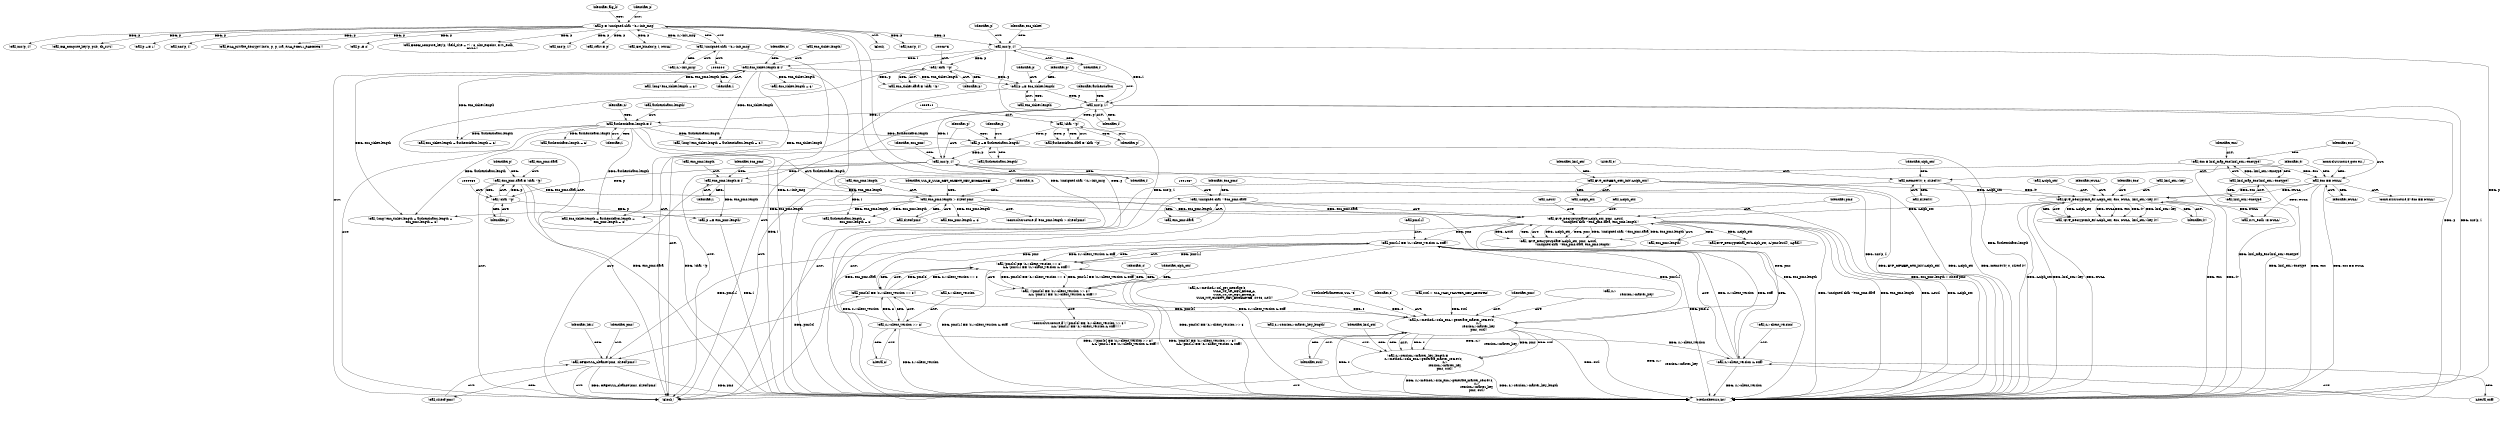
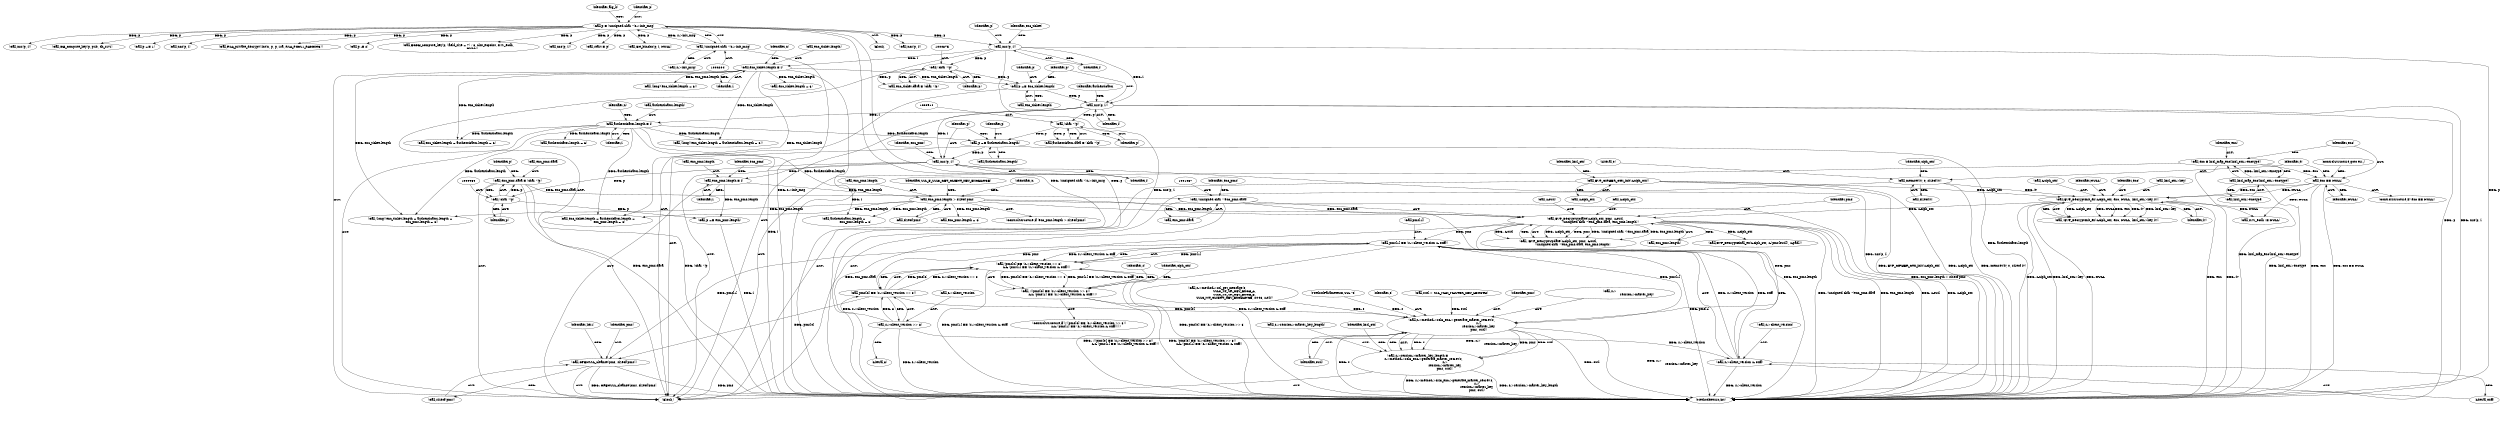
  digraph {
    n1 [label="(Call,pms[1] == (s->client_version & 0xff))"]
    n2 [label="(Call,s->client_version & 0xff)"]
    n3 [label="(Call,(pms[0] == (s->client_version >> 8))\n              && (pms[1] == (s->client_version & 0xff)))"]
    n4 [label="(Call,s->method->ssl3_enc->generate_master_secret(s,\n                                                        s->\n                                                        session->master_key,\n                                                        pms, outl))"]
    n5 [label="(Call,OPENSSL_cleanse(pms, sizeof(pms)))"]
    n6 [label="(MethodReturn,int)"]
    n7 [label="(Literal,0xff)"]
    n8 [label="(Call,pms[0] == (s->client_version >> 8))"]
    n9 [label="(Call,!((pms[0] == (s->client_version >> 8))\n              && (pms[1] == (s->client_version & 0xff))))"]
    n10 [label="(Call,s->session->master_key_length =\n            s->method->ssl3_enc->generate_master_secret(s,\n                                                        s->\n                                                        session->master_key,\n                                                        pms, outl))"]
    n11 [label="(Identifier,outl)"]
    n12 [label="(Block,)"]
    n13 [label="(Call,sizeof(pms))"]
    n14 [label="(Call,EVP_DecryptUpdate(&ciph_ctx, pms, &outl,\n                               (unsigned char *)enc_pms.data, enc_pms.length))"]
    n15 [label="(Call,!EVP_DecryptUpdate(&ciph_ctx, pms, &outl,\n                               (unsigned char *)enc_pms.data, enc_pms.length))"]
    n16 [label="(Call,enc_pms.length)"]
    n17 [label="(Call,EVP_DecryptFinal_ex(&ciph_ctx, &(pms[outl]), &padl))"]
    n18 [label="(Call,s->client_version >> 8)"]
    n19 [label="(Call,EVP_DecryptInit_ex(&ciph_ctx, enc, NULL, kssl_ctx->key, iv))"]
    n20 [label="(Call,!EVP_DecryptInit_ex(&ciph_ctx, enc, NULL, kssl_ctx->key, iv))"]
    n21 [label="(Call,srvr_ecdh != NULL)"]
    n22 [label="(Identifier,iv)"]
    n23 [label="(Call,EVP_CIPHER_CTX_init(&ciph_ctx))"]
    n24 [label="(Call,&ciph_ctx)"]
    n25 [label="(Call,enc == NULL)"]
    n26 [label="(Identifier,NULL)"]
    n27 [label="(ControlStructure,if (enc == NULL))"]
    n28 [label="(Call,enc = kssl_map_enc(kssl_ctx->enctype))"]
    n29 [label="(Call,kssl_map_enc(kssl_ctx->enctype))"]
    n30 [label="(Call,kssl_ctx->enctype)"]
    n31 [label="(Call,memset(iv, 0, sizeof iv))"]
    n32 [label="(Call,sizeof iv)"]
    n33 [label="(Call,(unsigned char *)enc_pms.data)"]
    n34 [label="(Call,enc_pms.data)"]
    n35 [label="(Call,enc_pms.data = (char *)p)"]
    n36 [label="(Call,(char *)p)"]
    n37 [label="(Call,p += enc_pms.length)"]
    n38 [label="(Identifier,p)"]
    n39 [label="(Call,n2s(p, i))"]
    n40 [label="(Call,enc_pms.length = i)"]
    n41 [label="(Identifier,i)"]
    n42 [label="(Call,enc_pms.length > sizeof pms)"]
    n43 [label="(Identifier,i)"]
    n44 [label="(Call,p += authenticator.length)"]
    n45 [label="(Call,authenticator.length)"]
    n46 [label="(Call,authenticator.length = i)"]
    n47 [label="(Call,authenticator.length +\n                        enc_pms.length + 6)"]
    n48 [label="(Call,enc_ticket.length + authenticator.length +\n                        enc_pms.length + 6)"]
    n49 [label="(Call,enc_ticket.length + authenticator.length + 6)"]
    n50 [label="(Call,(long)(enc_ticket.length + authenticator.length + 6))"]
    n51 [label="(Call,(long)(enc_ticket.length + authenticator.length +\n                        enc_pms.length + 6))"]
    n52 [label="(Identifier,i)"]
    n53 [label="(Call,authenticator.length + 6)"]
    n54 [label="(Call,n2s(p, i))"]
    n55 [label="(Call,(char *)p)"]
    n56 [label="(Identifier,i)"]
    n57 [label="(Identifier,p)"]
    n58 [label="(Call,authenticator.data = (char *)p)"]
    n59 [label="(Call,p += enc_ticket.length)"]
    n60 [label="(Call,enc_ticket.length)"]
    n61 [label="(Call,enc_ticket.length = i)"]
    n62 [label="(Call,(long)(enc_ticket.length + 6))"]
    n63 [label="(Identifier,i)"]
    n64 [label="(Call,enc_ticket.length + 6)"]
    n65 [label="(Call,n2s(p, i))"]
    n66 [label="(Call,(char *)p)"]
    n67 [label="(Identifier,i)"]
    n68 [label="(Identifier,p)"]
    n69 [label="(Call,enc_ticket.data = (char *)p)"]
    n70 [label="(Call,p = (unsigned char *)s->init_msg)"]
    n71 [label="(Call,(unsigned char *)s->init_msg)"]
    n72 [label="(Block,)"]
    n73 [label="(Call,n2s(p, i))"]
    n74 [label="(Call,n2s(p, i))"]
    n75 [label="(Call,DH_compute_key(p, pub, dh_srvr))"]
    n76 [label="(Call,p += 1)"]
    n77 [label="(Call,n2s(p, i))"]
    n78 [label="(Call,RSA_private_decrypt((int)n, p, p, rsa, RSA_PKCS1_PADDING))"]
    n79 [label="(Call,p -= 2)"]
    n80 [label="(Call,ECDH_compute_key(p, (field_size + 7) / 8, clnt_ecpoint, srvr_ecdh,\n                             NULL))"]
    n81 [label="(Call,n2s(p, i))"]
    n82 [label="(Call,start = p)"]
    n83 [label="(Call,BN_bin2bn(p, i, NULL))"]
    n84 [label="(Call,s->init_msg)"]
    n85 [label="(Call,sizeof pms)"]
    n86 [label="(Call,enc_pms.length + 6)"]
    n87 [label="(ControlStructure,if (enc_pms.length > sizeof pms))"]
    n88 [label="(Literal,8)"]
    n89 [label="(ControlStructure,if (!((pms[0] == (s->client_version >> 8))\n              && (pms[1] == (s->client_version & 0xff)))))"]
    n90 [label="(Call,authenticator.length)"]
    n91 [label="(ControlStructure,goto err;)"]
    n92 [label="(Identifier,iv)"]
    n93 [label="(Identifier,enc)"]
    n94 [label="(Identifier,alg_k)"]
    n95 [label="(Literal,0)"]
    n96 [label="(Call,&ciph_ctx)"]
    n97 [label="(Identifier,pms)"]
    n98 [label="(Identifier,NULL)"]
    n99 [label="(Call,&outl)"]
    n100 [label="(Identifier,n)"]
    n101 [label="(Identifier,enc_pms)"]
    n102 [label="(Call,&ciph_ctx)"]
    n103 [label="(Call,enc_pms.data)"]
    n104 [label="(Identifier,p)"]
    n105 [label="(Identifier,kssl_ctx)"]
    n106 [label="(Identifier,authenticator)"]
    n107 [label="(Identifier,n)"]
    n108 [label="(Call,s->session->master_key_length)"]
    n109 [label="(Identifier,s)"]
    n110 [label="(Identifier,enc)"]
    n111 [label="(Call,kssl_ctx->key)"]
    n112 [label="(Call,outl > SSL_MAX_MASTER_KEY_LENGTH)"]
    n113 [label="(Identifier,pms)"]
    n114 [label="(Identifier,pms)"]
    n115 [label="(Call,s->\n                                                        session->master_key)"]
    n116 [label="(Call,s->method->ssl_get_message(s,\n                                   SSL3_ST_SR_KEY_EXCH_A,\n                                   SSL3_ST_SR_KEY_EXCH_B,\n                                   SSL3_MT_CLIENT_KEY_EXCHANGE, 2048, &ok))"]
    n117 [label="(MethodParameterIn,SSL *s)"]
    n118 [label="(Identifier,p)"]
    n119 [label="(Identifier,p)"]
    n120 [label="(Identifier,n)"]
    n121 [label="(Call,enc_pms.length)"]
    n122 [label="(Identifier,enc_pms)"]
    n123 [label="(Call,enc_pms.length)"]
    n124 [label="(Identifier,s)"]
    n125 [label="(Identifier,enc)"]
    n126 [label="(Identifier,ciph_ctx)"]
    n127 [label="(Identifier,kerr)"]
    n128 [label="(Identifier,ciph_ctx)"]
    n129 [label="(Identifier,p)"]
    n130 [label="(Identifier,p)"]
    n131 [label="(Identifier,p)"]
    n132 [label="(Call,s->client_version)"]
    n133 [label="(Identifier,p)"]
    n134 [label="(Identifier,enc_ticket)"]
    n135 [label="(Identifier,kssl_ctx)"]
    n136 [label="(Call,enc_ticket.length)"]
    n137 [label="(Identifier,enc_pms)"]
    n138 [label="(Identifier,SSL_F_SSL3_GET_CLIENT_KEY_EXCHANGE)"]
    n139 [label="(Call,pms[1])"]
    n140 [label="(Call,s->client_version)"]
    1001087
    1000934
    1000204
    1000875
    1000914
    n1 -> n2 [label="CFG: "]
    n1 -> n3 [label="AST: "]
    n1 -> n3 [label="DDG: pms[1]"]
    n1 -> n3 [label="DDG: s->client_version & 0xff"]
    n1 -> n4 [label="DDG: pms[1]"]
    n1 -> n5 [label="DDG: pms[1]"]
    n1 -> n6 [label="DDG: s->client_version & 0xff"]
    n1 -> n6 [label="DDG: pms[1]"]
    n2 -> n1 [label="AST: "]
    n2 -> n1 [label="DDG: s->client_version"]
    n2 -> n1 [label="DDG: 0xff"]
    n2 -> n6 [label="DDG: s->client_version"]
    n2 -> n7 [label="CFG: "]
    n3 -> n1 [label="CFG: "]
    n3 -> n6 [label="DDG: pms[0] == (s->client_version >> 8)"]
    n3 -> n6 [label="DDG: pms[1] == (s->client_version & 0xff)"]
    n3 -> n8 [label="CFG: "]
    n3 -> n9 [label="AST: "]
    n3 -> n9 [label="DDG: pms[0] == (s->client_version >> 8)"]
    n3 -> n9 [label="DDG: pms[1] == (s->client_version & 0xff)"]
    n4 -> n6 [label="DDG: outl"]
    n4 -> n6 [label="DDG: s->\n                                                        session->master_key"]
    n4 -> n6 [label="DDG: s"]
    n4 -> n10 [label="AST: "]
    n4 -> n10 [label="DDG: s"]
    n4 -> n10 [label="DDG: s->\n                                                        session->master_key"]
    n4 -> n10 [label="DDG: pms"]
    n4 -> n10 [label="DDG: outl"]
    n4 -> n11 [label="CFG: "]
    n5 -> n6 [label="DDG: pms"]
    n5 -> n6 [label="DDG: OPENSSL_cleanse(pms, sizeof(pms))"]
    n5 -> n12 [label="AST: "]
    n5 -> n13 [label="CFG: "]
    n7 -> n2 [label="AST: "]
    n8 -> n3 [label="AST: "]
    n8 -> n3 [label="DDG: pms[0]"]
    n8 -> n3 [label="DDG: s->client_version >> 8"]
    n8 -> n4 [label="DDG: pms[0]"]
    n8 -> n5 [label="DDG: pms[0]"]
    n8 -> n18 [label="CFG: "]
    n9 -> n3 [label="CFG: "]
    n9 -> n6 [label="DDG: (pms[0] == (s->client_version >> 8))\n              && (pms[1] == (s->client_version & 0xff))"]
    n9 -> n6 [label="DDG: !((pms[0] == (s->client_version >> 8))\n              && (pms[1] == (s->client_version & 0xff)))"]
    n9 -> n89 [label="AST: "]
    n10 -> n4 [label="CFG: "]
    n10 -> n6 [label="DDG: s->session->master_key_length"]
    n10 -> n6 [label="DDG: s->method->ssl3_enc->generate_master_secret(s,\n                                                        s->\n                                                        session->master_key,\n                                                        pms, outl)"]
    n10 -> n12 [label="AST: "]
    n11 -> n4 [label="AST: "]
    n13 -> n5 [label="AST: "]
    n14 -> n1 [label="DDG: pms"]
    n14 -> n4 [label="DDG: pms"]
    n14 -> n6 [label="DDG: (unsigned char *)enc_pms.data"]
    n14 -> n6 [label="DDG: enc_pms.length"]
    n14 -> n6 [label="DDG: &outl"]
    n14 -> n6 [label="DDG: &ciph_ctx"]
    n14 -> n8 [label="DDG: pms"]
    n14 -> n15 [label="AST: "]
    n14 -> n15 [label="DDG: &ciph_ctx"]
    n14 -> n15 [label="DDG: pms"]
    n14 -> n15 [label="DDG: (unsigned char *)enc_pms.data"]
    n14 -> n15 [label="DDG: enc_pms.length"]
    n14 -> n15 [label="DDG: &outl"]
    n14 -> n16 [label="CFG: "]
    n14 -> n17 [label="DDG: &ciph_ctx"]
    n15 -> n14 [label="CFG: "]
    n16 -> n14 [label="AST: "]
    n18 -> n2 [label="DDG: s->client_version"]
    n18 -> n6 [label="DDG: s->client_version"]
    n18 -> n8 [label="AST: "]
    n18 -> n8 [label="DDG: s->client_version"]
    n18 -> n8 [label="DDG: 8"]
    n18 -> n88 [label="CFG: "]
    n19 -> n6 [label="DDG: iv"]
    n19 -> n6 [label="DDG: &ciph_ctx"]
    n19 -> n6 [label="DDG: kssl_ctx->key"]
    n19 -> n6 [label="DDG: NULL"]
    n19 -> n6 [label="DDG: enc"]
    n19 -> n14 [label="DDG: &ciph_ctx"]
    n19 -> n20 [label="AST: "]
    n19 -> n20 [label="DDG: &ciph_ctx"]
    n19 -> n20 [label="DDG: NULL"]
    n19 -> n20 [label="DDG: enc"]
    n19 -> n20 [label="DDG: iv"]
    n19 -> n20 [label="DDG: kssl_ctx->key"]
    n19 -> n21 [label="DDG: NULL"]
    n19 -> n22 [label="CFG: "]
    n20 -> n19 [label="CFG: "]
    n22 -> n19 [label="AST: "]
    n23 -> n6 [label="DDG: EVP_CIPHER_CTX_init(&ciph_ctx)"]
    n23 -> n6 [label="DDG: &ciph_ctx"]
    n23 -> n12 [label="AST: "]
    n23 -> n19 [label="DDG: &ciph_ctx"]
    n23 -> n24 [label="CFG: "]
    n24 -> n23 [label="AST: "]
    n25 -> n6 [label="DDG: enc"]
    n25 -> n6 [label="DDG: enc == NULL"]
    n25 -> n19 [label="DDG: enc"]
    n25 -> n19 [label="DDG: NULL"]
    n25 -> n21 [label="DDG: NULL"]
    n25 -> n26 [label="CFG: "]
    n25 -> n27 [label="AST: "]
    n26 -> n25 [label="AST: "]
    n28 -> n6 [label="DDG: kssl_map_enc(kssl_ctx->enctype)"]
    n28 -> n12 [label="AST: "]
    n28 -> n25 [label="DDG: enc"]
    n28 -> n29 [label="CFG: "]
    n29 -> n6 [label="DDG: kssl_ctx->enctype"]
    n29 -> n28 [label="AST: "]
    n29 -> n28 [label="DDG: kssl_ctx->enctype"]
    n29 -> n30 [label="CFG: "]
    n30 -> n29 [label="AST: "]
    n31 -> n6 [label="DDG: memset(iv, 0, sizeof iv)"]
    n31 -> n12 [label="AST: "]
    n31 -> n19 [label="DDG: iv"]
    n31 -> n32 [label="CFG: "]
    n32 -> n31 [label="AST: "]
    n33 -> n6 [label="DDG: enc_pms.data"]
    n33 -> n14 [label="AST: "]
    n33 -> n14 [label="DDG: enc_pms.data"]
    n33 -> n34 [label="CFG: "]
    n34 -> n33 [label="AST: "]
    n35 -> n6 [label="DDG: (char *)p"]
    n35 -> n6 [label="DDG: enc_pms.data"]
    n35 -> n12 [label="AST: "]
    n35 -> n33 [label="DDG: enc_pms.data"]
    n35 -> n36 [label="CFG: "]
    n36 -> n35 [label="AST: "]
    n36 -> n35 [label="DDG: p"]
    n36 -> n37 [label="DDG: p"]
    n36 -> n38 [label="CFG: "]
    n37 -> n6 [label="DDG: i"]
    n38 -> n36 [label="AST: "]
    n39 -> n6 [label="DDG: n2s(p, i)"]
    n39 -> n12 [label="AST: "]
    n39 -> n36 [label="DDG: p"]
    n39 -> n40 [label="DDG: i"]
    n39 -> n41 [label="CFG: "]
    n40 -> n12 [label="AST: "]
    n40 -> n37 [label="DDG: enc_pms.length"]
    n40 -> n42 [label="DDG: enc_pms.length"]
    n40 -> n43 [label="CFG: "]
    n41 -> n39 [label="AST: "]
    n42 -> n6 [label="DDG: enc_pms.length > sizeof pms"]
    n42 -> n6 [label="DDG: enc_pms.length"]
    n42 -> n14 [label="DDG: enc_pms.length"]
    n42 -> n47 [label="DDG: enc_pms.length"]
    n42 -> n48 [label="DDG: enc_pms.length"]
    n42 -> n51 [label="DDG: enc_pms.length"]
    n42 -> n85 [label="CFG: "]
    n42 -> n86 [label="DDG: enc_pms.length"]
    n42 -> n87 [label="AST: "]
    n43 -> n40 [label="AST: "]
    n44 -> n6 [label="DDG: authenticator.length"]
    n44 -> n12 [label="AST: "]
    n44 -> n39 [label="DDG: p"]
    n44 -> n45 [label="CFG: "]
    n45 -> n44 [label="AST: "]
    n46 -> n6 [label="DDG: i"]
    n46 -> n12 [label="AST: "]
    n46 -> n44 [label="DDG: authenticator.length"]
-   n46 -> n47 [label="AST: authenticator.length"]
+   n46 -> n47 [label="DDG: authenticator.length"]
    n46 -> n48 [label="DDG: authenticator.length"]
    n46 -> n49 [label="DDG: authenticator.length"]
    n46 -> n50 [label="DDG: authenticator.length"]
    n46 -> n51 [label="DDG: authenticator.length"]
    n46 -> n52 [label="CFG: "]
    n46 -> n53 [label="DDG: authenticator.length"]
    n52 -> n46 [label="AST: "]
    n54 -> n6 [label="DDG: p"]
    n54 -> n6 [label="DDG: n2s(p, i)"]
    n54 -> n12 [label="AST: "]
    n54 -> n39 [label="DDG: i"]
    n54 -> n46 [label="DDG: i"]
    n54 -> n55 [label="DDG: p"]
    n54 -> n56 [label="CFG: "]
    n55 -> n44 [label="DDG: p"]
    n55 -> n57 [label="CFG: "]
    n55 -> n58 [label="AST: "]
    n55 -> n58 [label="DDG: p"]
    n56 -> n54 [label="AST: "]
    n57 -> n55 [label="AST: "]
    n58 -> n55 [label="CFG: "]
    n59 -> n12 [label="AST: "]
    n59 -> n54 [label="DDG: p"]
    n59 -> n60 [label="CFG: "]
    n60 -> n59 [label="AST: "]
    n61 -> n6 [label="DDG: i"]
    n61 -> n12 [label="AST: "]
    n61 -> n48 [label="DDG: enc_ticket.length"]
    n61 -> n49 [label="DDG: enc_ticket.length"]
    n61 -> n50 [label="DDG: enc_ticket.length"]
    n61 -> n51 [label="DDG: enc_ticket.length"]
    n61 -> n59 [label="DDG: enc_ticket.length"]
    n61 -> n62 [label="DDG: enc_pms.length"]
    n61 -> n63 [label="CFG: "]
    n61 -> n64 [label="DDG: enc_ticket.length"]
    n63 -> n61 [label="AST: "]
    n65 -> n6 [label="DDG: p"]
    n65 -> n6 [label="DDG: n2s(p, i)"]
    n65 -> n12 [label="AST: "]
    n65 -> n54 [label="DDG: i"]
    n65 -> n61 [label="DDG: i"]
    n65 -> n66 [label="DDG: p"]
    n65 -> n67 [label="CFG: "]
    n66 -> n59 [label="DDG: p"]
    n66 -> n68 [label="CFG: "]
    n66 -> n69 [label="AST: "]
    n66 -> n69 [label="DDG: p"]
    n67 -> n65 [label="AST: "]
    n68 -> n66 [label="AST: "]
    n69 -> n66 [label="CFG: "]
    n70 -> n6 [label="DDG: (unsigned char *)s->init_msg"]
    n70 -> n6 [label="DDG: p"]
    n70 -> n65 [label="DDG: p"]
    n70 -> n71 [label="CFG: "]
    n70 -> n72 [label="AST: "]
    n70 -> n73 [label="DDG: p"]
    n70 -> n74 [label="DDG: p"]
    n70 -> n75 [label="DDG: p"]
    n70 -> n76 [label="DDG: p"]
    n70 -> n77 [label="DDG: p"]
    n70 -> n78 [label="DDG: p"]
    n70 -> n79 [label="DDG: p"]
    n70 -> n80 [label="DDG: p"]
    n70 -> n81 [label="DDG: p"]
    n70 -> n82 [label="DDG: p"]
    n70 -> n83 [label="DDG: p"]
    n71 -> n6 [label="DDG: s->init_msg"]
    n71 -> n70 [label="AST: "]
    n71 -> n70 [label="DDG: s->init_msg"]
    n71 -> n84 [label="CFG: "]
    n84 -> n71 [label="AST: "]
    n85 -> n42 [label="AST: "]
-   n88 -> n18 [label="AST: "]
    n90 -> n46 [label="AST: "]
    n91 -> n25 [label="CFG: "]
    n92 -> n25 [label="CFG: "]
    n92 -> n31 [label="AST: "]
    n93 -> n25 [label="AST: "]
    n93 -> n28 [label="CFG: "]
    n94 -> n70 [label="CFG: "]
    n95 -> n31 [label="AST: "]
    n96 -> n19 [label="AST: "]
    n97 -> n5 [label="AST: "]
    n98 -> n19 [label="AST: "]
    n99 -> n14 [label="AST: "]
    n100 -> n61 [label="CFG: "]
    n101 -> n40 [label="CFG: "]
    n102 -> n14 [label="AST: "]
    n103 -> n35 [label="AST: "]
    n104 -> n44 [label="AST: "]
    n105 -> n10 [label="CFG: "]
    n106 -> n54 [label="CFG: "]
    n107 -> n42 [label="CFG: "]
    n108 -> n10 [label="AST: "]
    n109 -> n9 [label="CFG: "]
    n110 -> n19 [label="AST: "]
    n111 -> n19 [label="AST: "]
    n112 -> n4 [label="DDG: outl"]
    n113 -> n4 [label="AST: "]
    n114 -> n14 [label="AST: "]
    n115 -> n4 [label="AST: "]
    n116 -> n4 [label="DDG: s"]
    n117 -> n4 [label="DDG: s"]
    n118 -> n39 [label="AST: "]
    n118 -> n44 [label="CFG: "]
    n119 -> n65 [label="AST: "]
    n120 -> n46 [label="CFG: "]
    n121 -> n42 [label="AST: "]
    n122 -> n33 [label="CFG: "]
    n123 -> n40 [label="AST: "]
    n124 -> n4 [label="AST: "]
    n125 -> n28 [label="AST: "]
    n126 -> n31 [label="CFG: "]
    n127 -> n5 [label="CFG: "]
    n128 -> n9 [label="CFG: "]
    n129 -> n35 [label="CFG: "]
    n130 -> n70 [label="AST: "]
    n131 -> n54 [label="AST: "]
    n131 -> n59 [label="CFG: "]
    n132 -> n2 [label="AST: "]
    n133 -> n59 [label="AST: "]
    n134 -> n65 [label="CFG: "]
    n135 -> n23 [label="CFG: "]
    n136 -> n61 [label="AST: "]
    n137 -> n39 [label="CFG: "]
    n138 -> n42 [label="CFG: "]
    n139 -> n1 [label="AST: "]
    n140 -> n18 [label="AST: "]
    1001087 -> n33 [label="AST: "]
    1000934 -> n36 [label="AST: "]
-   n71 -> 1000204 [label="AST: "]
+   1000204 -> n71 [label="AST: "]
    1000875 -> n66 [label="AST: "]
    1000914 -> n55 [label="AST: "]
  }
